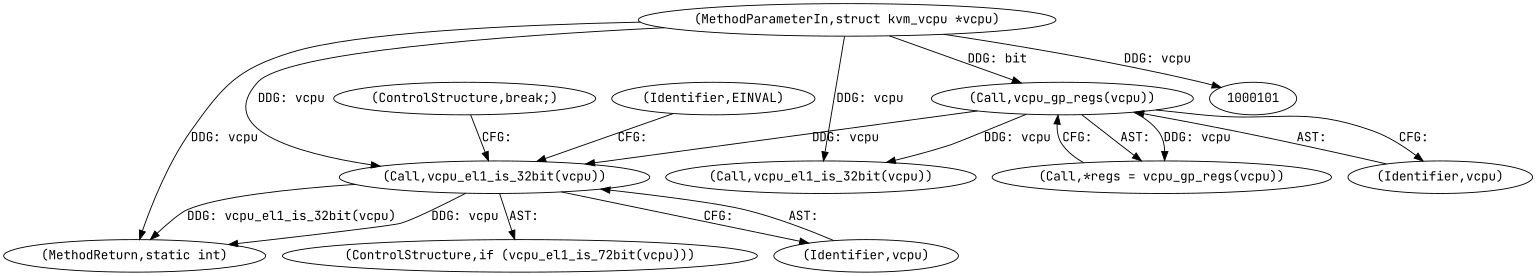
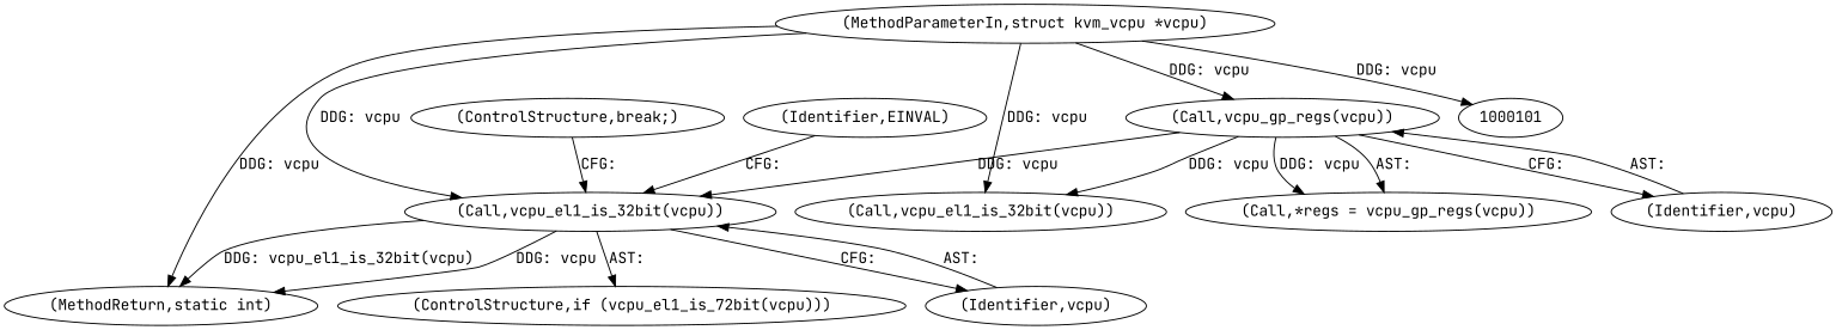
  digraph {
    fontname="JetBrains Mono"
    node [fontname="JetBrains Mono"]
    edge [fontname="JetBrains Mono"]
    n1 [label="(Call,vcpu_el1_is_32bit(vcpu))"]
    n2 [label="(ControlStructure,if (vcpu_el1_is_72bit(vcpu)))"]
    n3 [label="(MethodReturn,static int)"]
    n4 [label="(Identifier,vcpu)"]
    n5 [label="(Call,vcpu_gp_regs(vcpu))"]
    n6 [label="(Call,vcpu_el1_is_32bit(vcpu))"]
    n7 [label="(Identifier,vcpu)"]
    n8 [label="(Call,*regs = vcpu_gp_regs(vcpu))"]
    n9 [label="(MethodParameterIn,struct kvm_vcpu *vcpu)"]
    1000101
    n11 [label="(ControlStructure,break;)"]
    n12 [label="(Identifier,EINVAL)"]
    n1 -> n2 [label="AST: "]
    n1 -> n3 [label="DDG: vcpu"]
    n1 -> n3 [label="DDG: vcpu_el1_is_32bit(vcpu)"]
    n1 -> n4 [label="CFG: "]
    n4 -> n1 [label="AST: "]
    n5 -> n1 [label="DDG: vcpu"]
    n5 -> n6 [label="DDG: vcpu"]
    n5 -> n7 [label="CFG: "]
    n5 -> n8 [label="AST: "]
    n5 -> n8 [label="DDG: vcpu"]
    n7 -> n5 [label="AST: "]
-   n8 -> n5 [label="CFG: "]
    n9 -> n1 [label="DDG: vcpu"]
    n9 -> n3 [label="DDG: vcpu"]
-   n9 -> n5 [label="DDG: bit"]
+   n9 -> n5 [label="DDG: vcpu"]
    n9 -> n6 [label="DDG: vcpu"]
    n9 -> 1000101 [label="DDG: vcpu"]
    n11 -> n1 [label="CFG: "]
    n12 -> n1 [label="CFG: "]
  }
